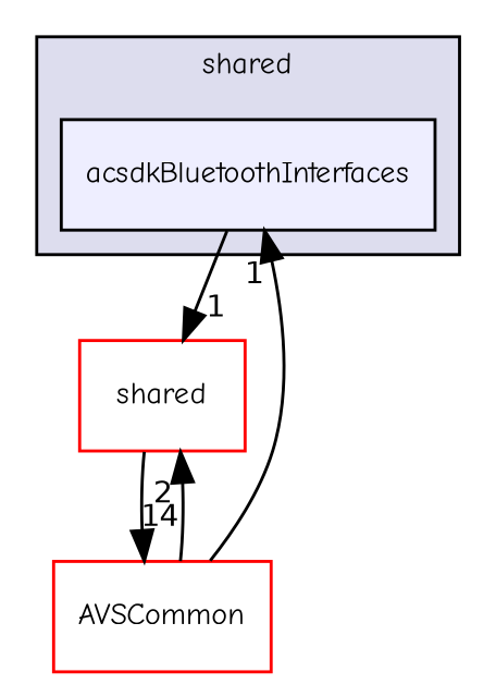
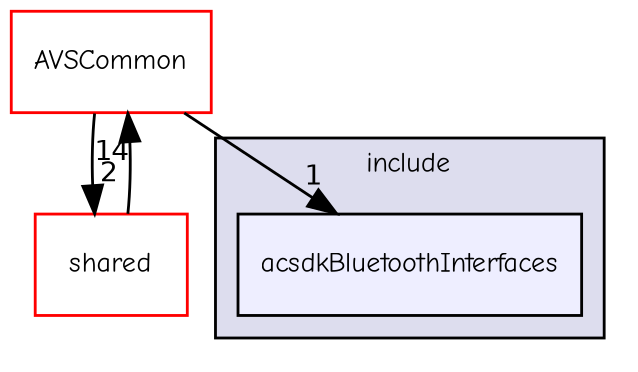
  digraph {
    compound=true
    fontname="Comic Neue"
    node [fillcolor=white fontname="Comic Neue" fontsize=10 shape=box style=filled color=red]
    edge [fontname="Comic Neue" headlabel=1 labeldistance=1.5 labelfontname=Helvetica labelfontsize=10]
    n1 [fillcolor="#eeeeff" label=acsdkBluetoothInterfaces pencolor=black color=""]
    n2 [label=shared]
    n3 [label=AVSCommon]
    subgraph cluster_1 {
      bgcolor="#ddddee"
      fontsize=10
-     label=shared
+     label=include
      pencolor=black
      n1
    }
-   n1 -> n2
    n2 -> n3 [headlabel=14]
    n3 -> n1
    n3 -> n2 [headlabel=2]
  }
